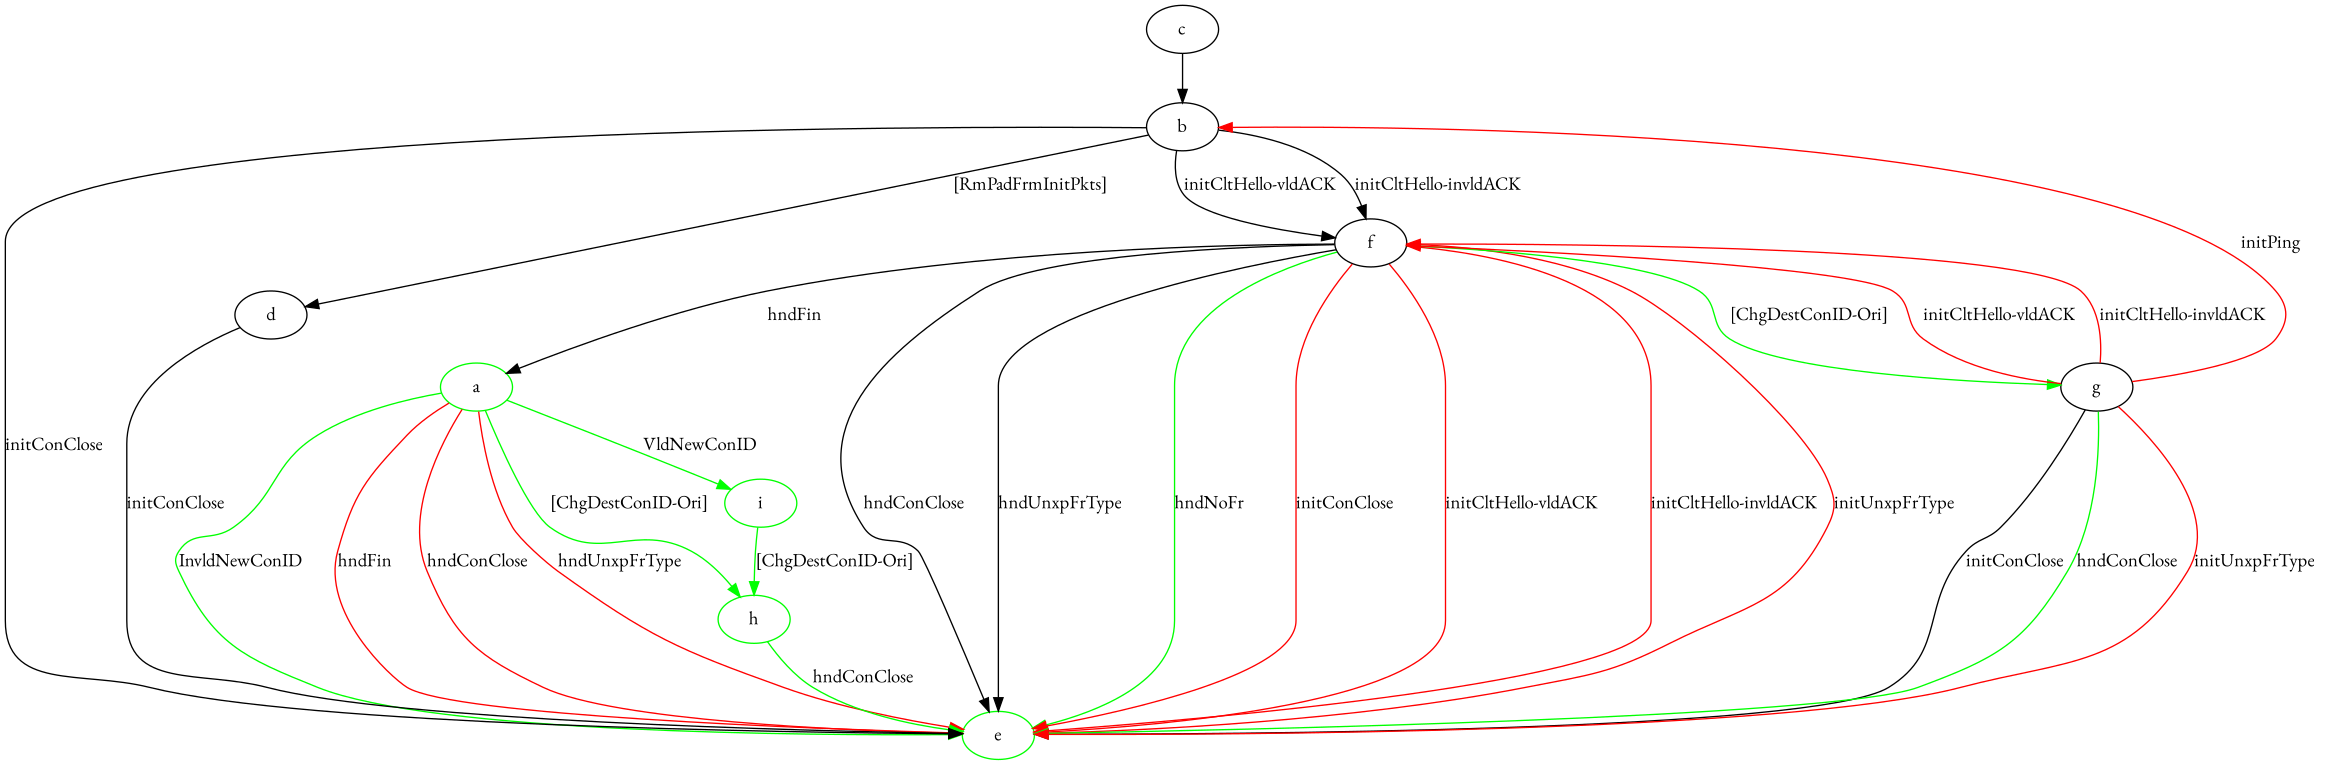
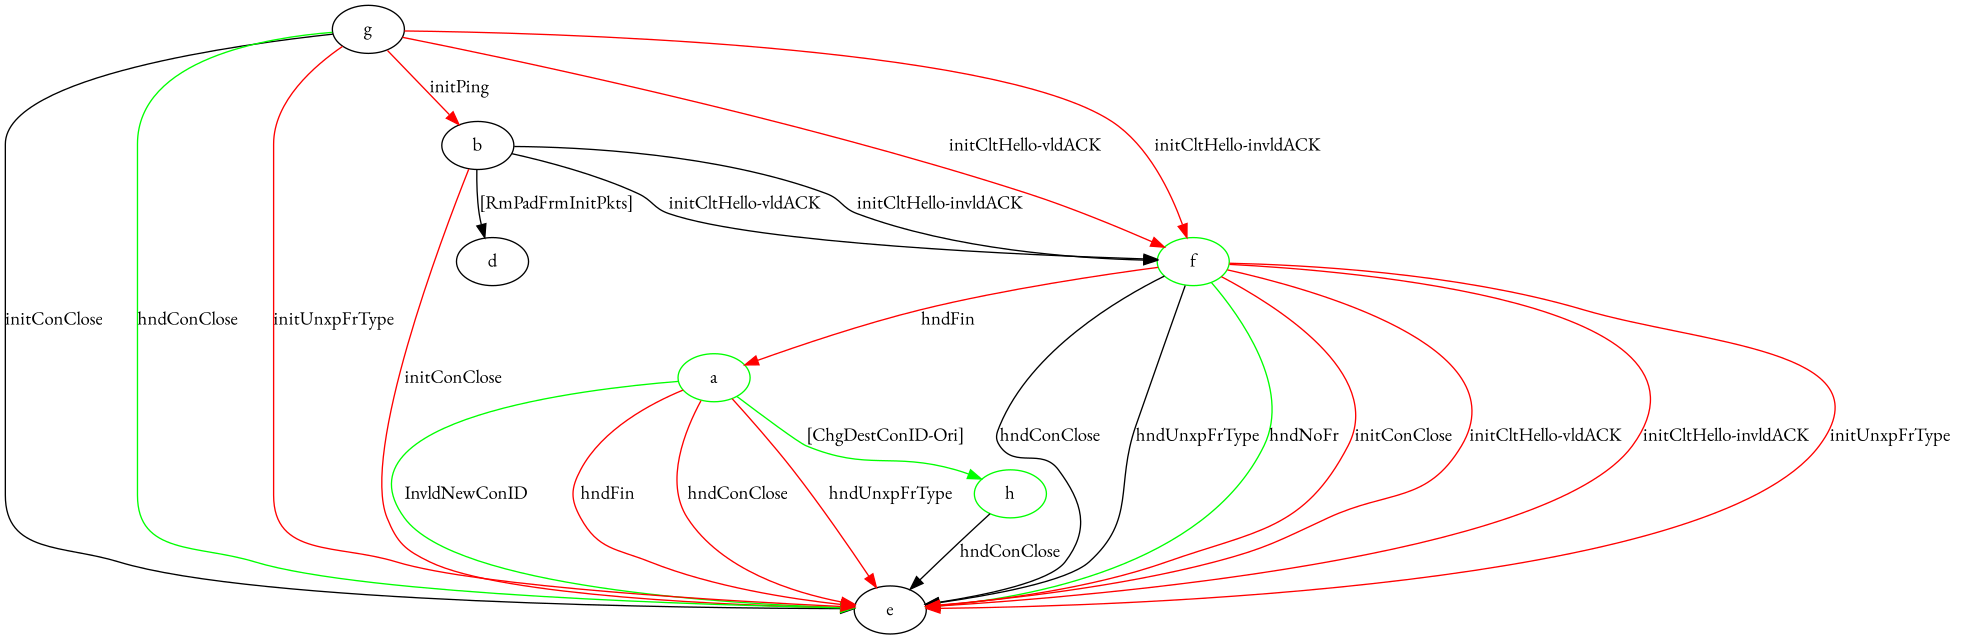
  digraph {
    fontname="EB Garamond"
    node [fontname="EB Garamond"]
    edge [color=red fontname="EB Garamond"]
    a [color=green]
-   e [color=green]
+   e
    h [color=green]
-   i [color=green]
    b
    d
-   f
+   f [color=green]
    g
-   c
    a -> e [color=green label="InvldNewConID "]
    a -> e [label="hndFin "]
    a -> e [label="hndConClose "]
    a -> e [label="hndUnxpFrType "]
    a -> h [color=green label="[ChgDestConID-Ori] "]
-   a -> i [color=green label="VldNewConID "]
-   h -> e [color=green label="hndConClose "]
-   i -> h [color=green label="[ChgDestConID-Ori] "]
-   b -> e [label="initConClose " color=""]
+   h -> e [color=black label="hndConClose "]
+   b -> e [label="initConClose "]
    b -> d [label="[RmPadFrmInitPkts] " color=""]
    b -> f [label="initCltHello-vldACK " color=""]
    b -> f [label="initCltHello-invldACK " color=""]
-   d -> e [label="initConClose " color=""]
-   f -> a [label="hndFin " color=""]
+   f -> a [label="hndFin "]
    f -> e [label="hndConClose " color=""]
    f -> e [label="hndUnxpFrType " color=""]
    f -> e [color=green label="hndNoFr "]
    f -> e [label="initConClose "]
    f -> e [label="initCltHello-vldACK "]
    f -> e [label="initCltHello-invldACK "]
    f -> e [label="initUnxpFrType "]
-   f -> g [color=green label="[ChgDestConID-Ori] "]
    g -> e [label="initConClose " color=""]
    g -> e [color=green label="hndConClose "]
    g -> e [label="initUnxpFrType "]
    g -> b [label="initPing "]
    g -> f [label="initCltHello-vldACK "]
    g -> f [label="initCltHello-invldACK "]
-   c -> b [color=""]
  }
